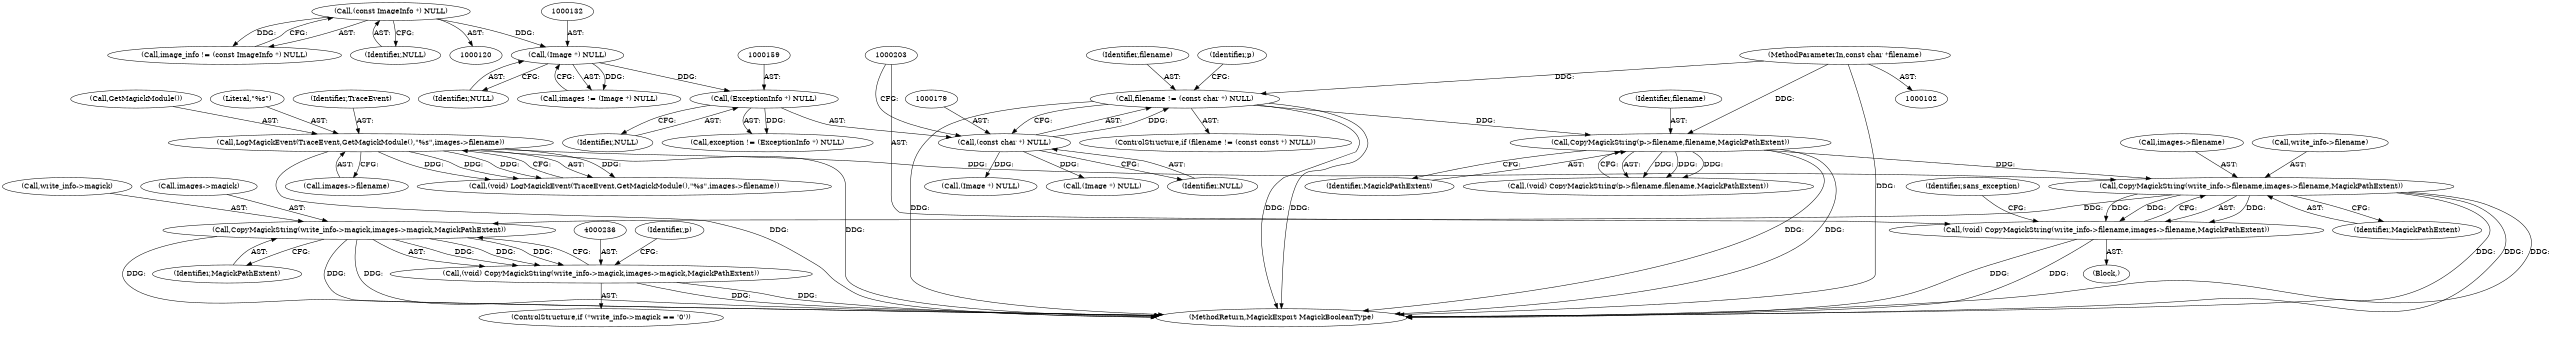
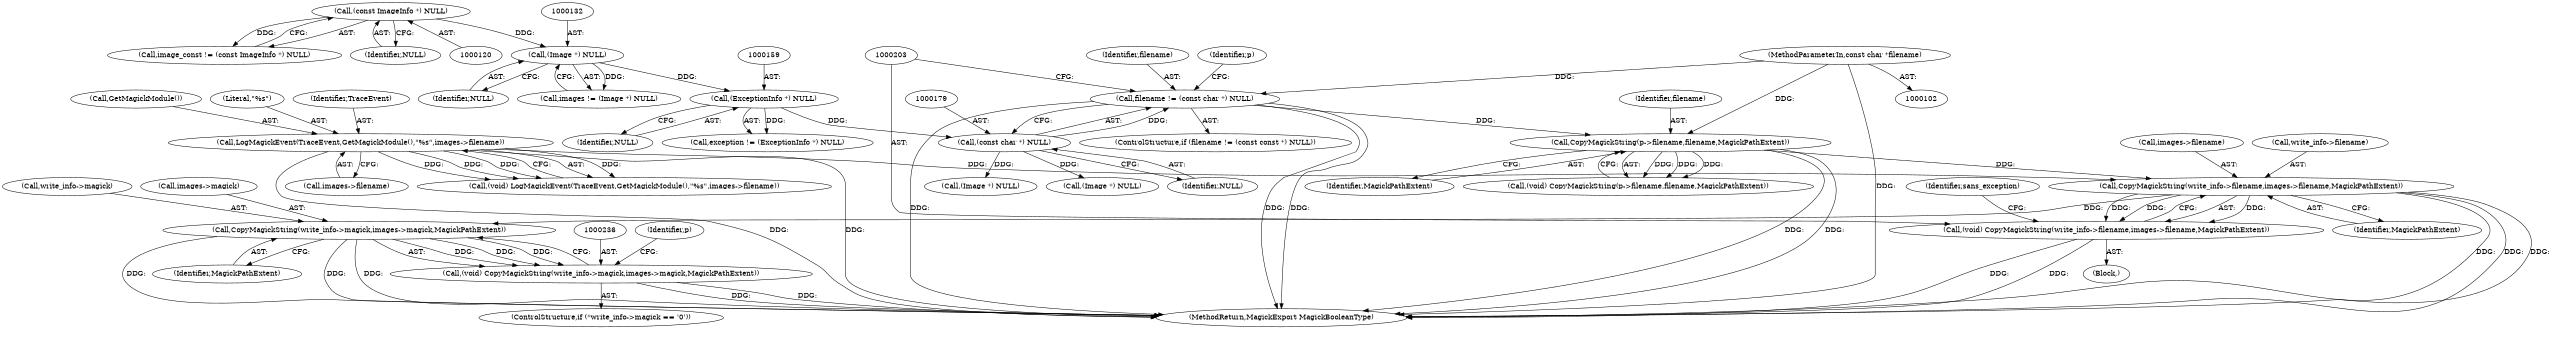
  digraph {
    n1 [label="(Call,CopyMagickString(write_info->filename,images->filename,MagickPathExtent))"]
    n2 [label="(Call,(void) CopyMagickString(write_info->filename,images->filename,MagickPathExtent))"]
    n3 [label="(Call,CopyMagickString(write_info->magick,images->magick,MagickPathExtent))"]
    n4 [label="(Identifier,MagickPathExtent)"]
    n5 [label="(MethodReturn,MagickExport MagickBooleanType)"]
    n6 [label="(Block,)"]
    n7 [label="(Call,(void) CopyMagickString(write_info->magick,images->magick,MagickPathExtent))"]
    n8 [label="(Identifier,MagickPathExtent)"]
    n9 [label="(Call,LogMagickEvent(TraceEvent,GetMagickModule(),\"%s\",images->filename))"]
    n10 [label="(Call,(void) LogMagickEvent(TraceEvent,GetMagickModule(),\"%s\",images->filename))"]
    n11 [label="(Call,images->filename)"]
    n12 [label="(Call,CopyMagickString(p->filename,filename,MagickPathExtent))"]
    n13 [label="(Identifier,MagickPathExtent)"]
    n14 [label="(Call,(void) CopyMagickString(p->filename,filename,MagickPathExtent))"]
    n15 [label="(Call,filename != (const char *) NULL)"]
    n16 [label="(Call,(const char *) NULL)"]
    n17 [label="(ControlStructure,if (filename != (const const *) NULL))"]
    n18 [label="(Call,(Image *) NULL)"]
    n19 [label="(Call,(Image *) NULL)"]
    n20 [label="(Identifier,NULL)"]
    n21 [label="(MethodParameterIn,const char *filename)"]
    1000102
    n23 [label="(Call,(ExceptionInfo *) NULL)"]
    n24 [label="(Identifier,NULL)"]
    n25 [label="(Call,exception != (ExceptionInfo *) NULL)"]
    n26 [label="(Call,(Image *) NULL)"]
    n27 [label="(Identifier,NULL)"]
    n28 [label="(Call,images != (Image *) NULL)"]
    n29 [label="(Call,(const ImageInfo *) NULL)"]
-   n30 [label="(Call,image_info != (const ImageInfo *) NULL)"]
+   n30 [label="(Call,image_const != (const ImageInfo *) NULL)"]
    n31 [label="(Identifier,NULL)"]
    n32 [label="(ControlStructure,if (*write_info->magick == '\0'))"]
    n33 [label="(Identifier,TraceEvent)"]
    n34 [label="(Identifier,filename)"]
    n35 [label="(Call,images->filename)"]
    n36 [label="(Identifier,p)"]
    n37 [label="(Call,GetMagickModule())"]
    n38 [label="(Literal,\"%s\")"]
    n39 [label="(Identifier,sans_exception)"]
    n40 [label="(Call,images->magick)"]
    n41 [label="(Identifier,p)"]
    n42 [label="(Identifier,filename)"]
    n43 [label="(Call,write_info->filename)"]
    n44 [label="(Call,write_info->magick)"]
    1000203
    1000179
    1000159
    1000132
    1000120
-   1000236 [label=4000236]
+   1000236
    n1 -> n2 [label="AST: "]
    n1 -> n2 [label="DDG: "]
    n1 -> n2 [label="DDG: "]
    n1 -> n2 [label="DDG: "]
    n1 -> n3 [label="DDG: "]
    n1 -> n4 [label="CFG: "]
    n1 -> n5 [label="DDG: "]
    n1 -> n5 [label="DDG: "]
    n1 -> n5 [label="DDG: "]
    n2 -> n1 [label="CFG: "]
    n2 -> n5 [label="DDG: "]
    n2 -> n5 [label="DDG: "]
    n2 -> n6 [label="AST: "]
    n3 -> n5 [label="DDG: "]
    n3 -> n5 [label="DDG: "]
    n3 -> n5 [label="DDG: "]
    n3 -> n7 [label="AST: "]
    n3 -> n7 [label="DDG: "]
    n3 -> n7 [label="DDG: "]
    n3 -> n7 [label="DDG: "]
    n3 -> n8 [label="CFG: "]
    n4 -> n1 [label="AST: "]
    n7 -> n3 [label="CFG: "]
    n7 -> n5 [label="DDG: "]
    n7 -> n5 [label="DDG: "]
    n7 -> n32 [label="AST: "]
    n8 -> n3 [label="AST: "]
    n9 -> n1 [label="DDG: "]
    n9 -> n5 [label="DDG: "]
    n9 -> n5 [label="DDG: "]
    n9 -> n10 [label="AST: "]
    n9 -> n10 [label="DDG: "]
    n9 -> n10 [label="DDG: "]
    n9 -> n10 [label="DDG: "]
    n9 -> n10 [label="DDG: "]
    n9 -> n11 [label="CFG: "]
    n10 -> n9 [label="CFG: "]
    n11 -> n9 [label="AST: "]
    n12 -> n1 [label="DDG: "]
    n12 -> n5 [label="DDG: "]
    n12 -> n5 [label="DDG: "]
    n12 -> n13 [label="CFG: "]
    n12 -> n14 [label="AST: "]
    n12 -> n14 [label="DDG: "]
    n12 -> n14 [label="DDG: "]
    n12 -> n14 [label="DDG: "]
    n13 -> n12 [label="AST: "]
    n14 -> n12 [label="CFG: "]
    n15 -> n5 [label="DDG: "]
    n15 -> n5 [label="DDG: "]
    n15 -> n5 [label="DDG: "]
    n15 -> n12 [label="DDG: "]
    n15 -> n16 [label="CFG: "]
    n15 -> n17 [label="AST: "]
    n16 -> n15 [label="AST: "]
    n16 -> n15 [label="DDG: "]
    n16 -> n18 [label="DDG: "]
    n16 -> n19 [label="DDG: "]
    n16 -> n20 [label="CFG: "]
    n20 -> n16 [label="AST: "]
    n21 -> n5 [label="DDG: "]
    n21 -> n12 [label="DDG: "]
    n21 -> n15 [label="DDG: "]
    n21 -> 1000102 [label="AST: "]
-   n23 -> n16 [label="AST: "]
+   n23 -> n16 [label="DDG: "]
    n23 -> n24 [label="CFG: "]
    n23 -> n25 [label="AST: "]
    n23 -> n25 [label="DDG: "]
    n24 -> n23 [label="AST: "]
    n26 -> n23 [label="DDG: "]
    n26 -> n27 [label="CFG: "]
    n26 -> n28 [label="AST: "]
    n26 -> n28 [label="DDG: "]
    n27 -> n26 [label="AST: "]
    n28 -> n26 [label="CFG: "]
    n29 -> n26 [label="DDG: "]
    n29 -> n30 [label="AST: "]
    n29 -> n30 [label="DDG: "]
    n29 -> n31 [label="CFG: "]
    n30 -> n29 [label="CFG: "]
    n31 -> n29 [label="AST: "]
    n33 -> n9 [label="AST: "]
    n34 -> n15 [label="AST: "]
    n35 -> n1 [label="AST: "]
    n36 -> n7 [label="CFG: "]
    n37 -> n9 [label="AST: "]
    n38 -> n9 [label="AST: "]
    n39 -> n2 [label="CFG: "]
    n40 -> n3 [label="AST: "]
    n41 -> n15 [label="CFG: "]
    n42 -> n12 [label="AST: "]
    n43 -> n1 [label="AST: "]
    n44 -> n3 [label="AST: "]
    1000203 -> n2 [label="AST: "]
-   1000203 -> n16 [label="CFG: "]
+   1000203 -> n15 [label="CFG: "]
    1000179 -> n16 [label="AST: "]
    1000159 -> n23 [label="AST: "]
    1000132 -> n26 [label="AST: "]
-   n29 -> 1000120 [label="AST: "]
+   1000120 -> n29 [label="AST: "]
    1000236 -> n7 [label="AST: "]
  }
